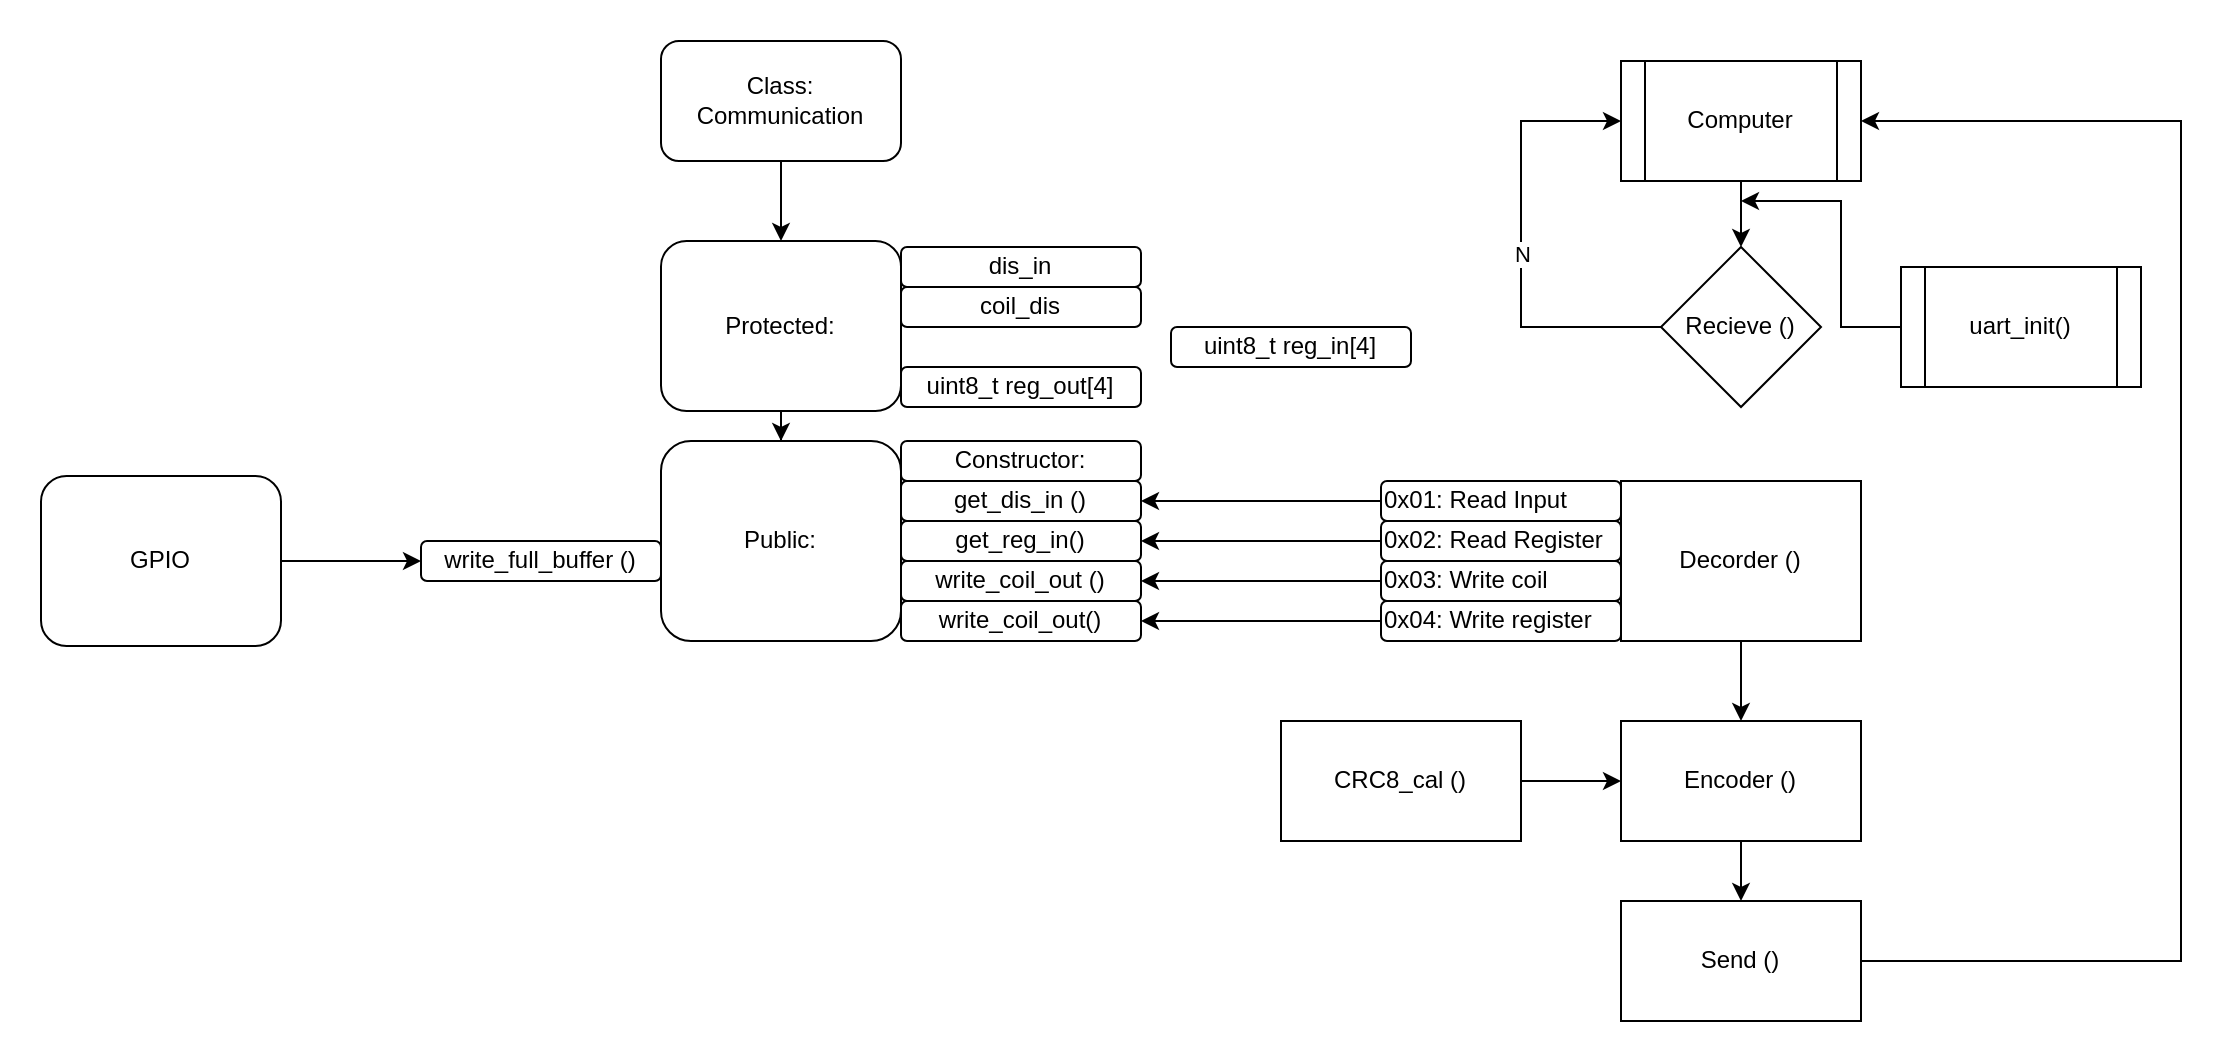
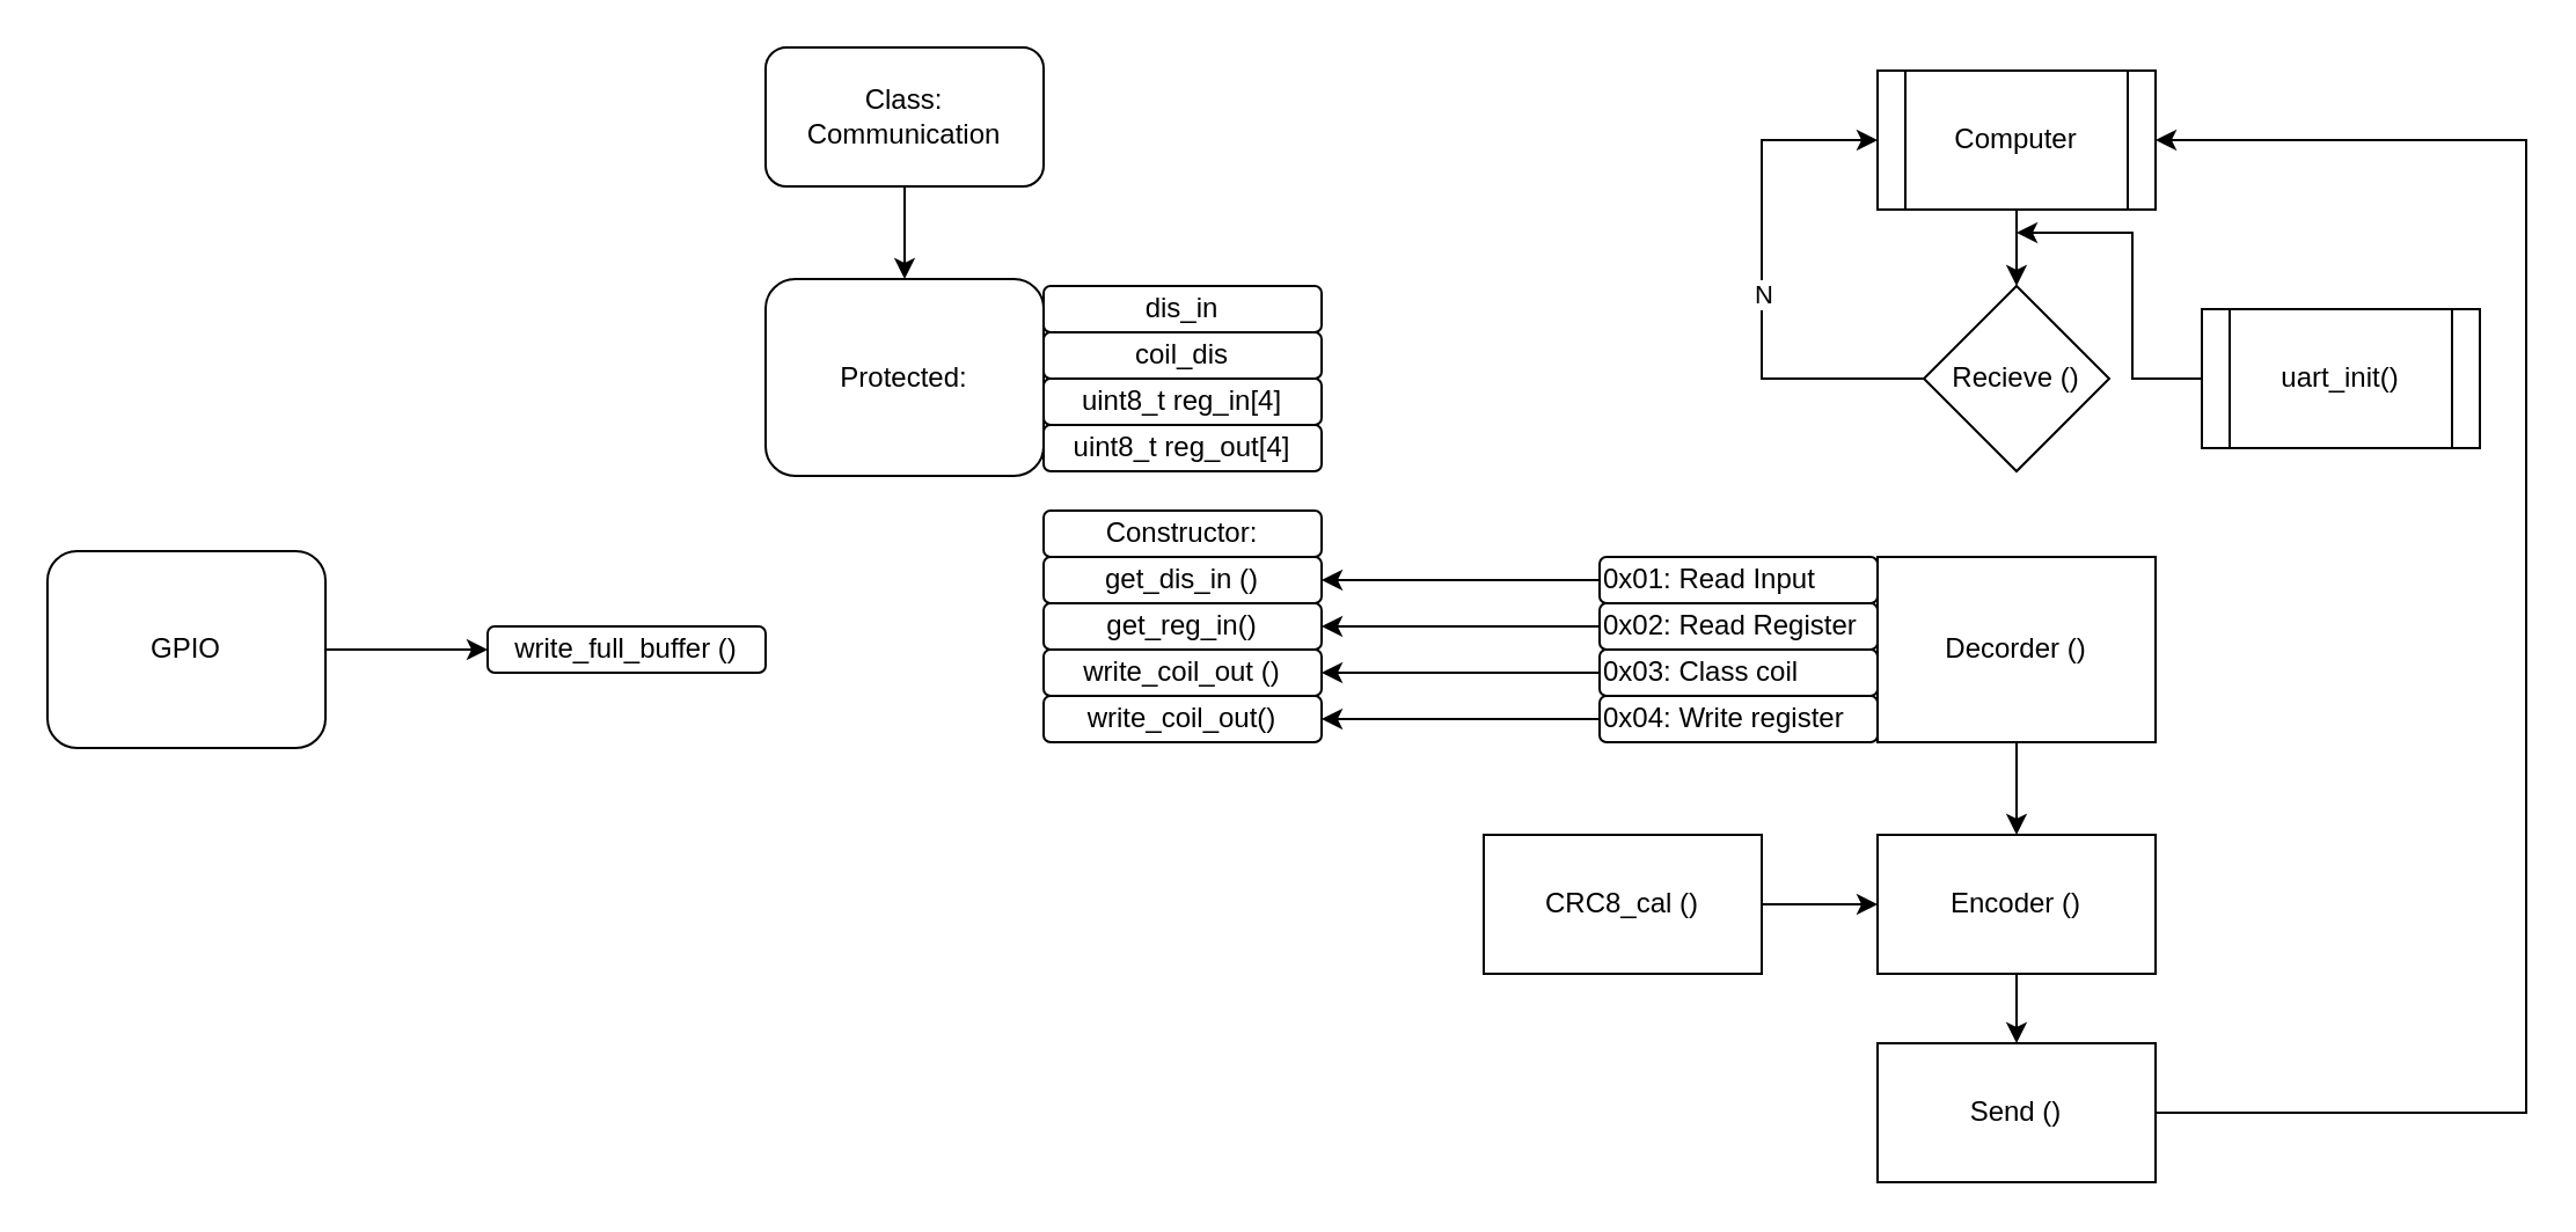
  <mxCell id="0" />
  <mxCell id="1" parent="0" />
  <mxCell id="2" value="" style="edgeStyle=orthogonalEdgeStyle;rounded=0;orthogonalLoop=1;jettySize=auto;html=1;" parent="1" source="3" target="5" edge="1"><mxGeometry relative="1" as="geometry" /></mxCell>
  <mxCell id="3" value="Class: Communication" style="rounded=1;whiteSpace=wrap;html=1;" parent="1" vertex="1"><mxGeometry x="330" y="20" width="120" height="60" as="geometry" /></mxCell>
- <mxCell id="4" value="" style="edgeStyle=orthogonalEdgeStyle;rounded=0;orthogonalLoop=1;jettySize=auto;html=1;" parent="1" source="5" target="6" edge="1"><mxGeometry relative="1" as="geometry" /></mxCell>
  <mxCell id="5" value="Protected:" style="whiteSpace=wrap;html=1;rounded=1;" parent="1" vertex="1"><mxGeometry x="330" y="120" width="120" height="85" as="geometry" /></mxCell>
- <mxCell id="6" value="Public:" style="whiteSpace=wrap;html=1;rounded=1;" parent="1" vertex="1"><mxGeometry x="330" y="220" width="120" height="100" as="geometry" /></mxCell>
  <mxCell id="7" value="dis_in" style="whiteSpace=wrap;html=1;rounded=1;align=center;" parent="1" vertex="1"><mxGeometry x="450" y="123" width="120" height="20" as="geometry" /></mxCell>
  <mxCell id="8" value="coil_dis" style="whiteSpace=wrap;html=1;rounded=1;" parent="1" vertex="1"><mxGeometry x="450" y="143" width="120" height="20" as="geometry" /></mxCell>
- <mxCell id="9" value="uint8_t reg_in[4]" style="whiteSpace=wrap;html=1;rounded=1;" parent="1" vertex="1"><mxGeometry x="585" y="163" width="120" height="20" as="geometry" /></mxCell>
+ <mxCell id="9" value="uint8_t reg_in[4]" style="whiteSpace=wrap;html=1;rounded=1;" parent="1" vertex="1"><mxGeometry x="450" y="163" width="120" height="20" as="geometry" /></mxCell>
  <mxCell id="10" value="uint8_t reg_out&lt;span style=&quot;background-color: initial;&quot;&gt;[4]&lt;/span&gt;" style="whiteSpace=wrap;html=1;rounded=1;" parent="1" vertex="1"><mxGeometry x="450" y="183" width="120" height="20" as="geometry" /></mxCell>
  <mxCell id="11" value="get_dis_in ()" style="whiteSpace=wrap;html=1;rounded=1;" parent="1" vertex="1"><mxGeometry x="450" y="240" width="120" height="20" as="geometry" /></mxCell>
  <mxCell id="12" value="write_coil_out ()" style="whiteSpace=wrap;html=1;rounded=1;" parent="1" vertex="1"><mxGeometry x="450" y="280" width="120" height="20" as="geometry" /></mxCell>
  <mxCell id="13" value="get_reg_in()" style="whiteSpace=wrap;html=1;rounded=1;" parent="1" vertex="1"><mxGeometry x="450" y="260" width="120" height="20" as="geometry" /></mxCell>
  <mxCell id="14" value="write_coil_out()" style="whiteSpace=wrap;html=1;rounded=1;" parent="1" vertex="1"><mxGeometry x="450" y="300" width="120" height="20" as="geometry" /></mxCell>
  <mxCell id="15" value="" style="edgeStyle=orthogonalEdgeStyle;rounded=0;orthogonalLoop=1;jettySize=auto;html=1;" parent="1" source="16" target="19" edge="1"><mxGeometry relative="1" as="geometry" /></mxCell>
  <mxCell id="16" value="Computer" style="shape=process;whiteSpace=wrap;html=1;backgroundOutline=1;" parent="1" vertex="1"><mxGeometry x="810" y="30" width="120" height="60" as="geometry" /></mxCell>
  <mxCell id="17" style="edgeStyle=orthogonalEdgeStyle;rounded=0;orthogonalLoop=1;jettySize=auto;html=1;exitX=0;exitY=0.5;exitDx=0;exitDy=0;entryX=0;entryY=0.5;entryDx=0;entryDy=0;" parent="1" source="19" target="16" edge="1"><mxGeometry relative="1" as="geometry"><Array as="points"><mxPoint x="760" y="163" /><mxPoint x="760" y="60" /></Array></mxGeometry></mxCell>
  <mxCell id="18" value="N" style="edgeLabel;html=1;align=center;verticalAlign=middle;resizable=0;points=[];" parent="17" vertex="1" connectable="0"><mxGeometry x="-0.038" relative="1" as="geometry"><mxPoint as="offset" /></mxGeometry></mxCell>
  <mxCell id="19" value="Recieve ()" style="rhombus;whiteSpace=wrap;html=1;" parent="1" vertex="1"><mxGeometry x="830" y="123" width="80" height="80" as="geometry" /></mxCell>
  <mxCell id="20" value="Decorder ()" style="whiteSpace=wrap;html=1;" parent="1" vertex="1"><mxGeometry x="810" y="240" width="120" height="80" as="geometry" /></mxCell>
  <mxCell id="21" style="edgeStyle=orthogonalEdgeStyle;rounded=0;orthogonalLoop=1;jettySize=auto;html=1;exitX=0;exitY=0.5;exitDx=0;exitDy=0;entryX=1;entryY=0.5;entryDx=0;entryDy=0;" parent="1" source="22" target="11" edge="1"><mxGeometry relative="1" as="geometry" /></mxCell>
  <mxCell id="22" value="0x01: Read Input" style="whiteSpace=wrap;html=1;rounded=1;align=left;" parent="1" vertex="1"><mxGeometry x="690" y="240" width="120" height="20" as="geometry" /></mxCell>
  <mxCell id="23" style="edgeStyle=orthogonalEdgeStyle;rounded=0;orthogonalLoop=1;jettySize=auto;html=1;exitX=0;exitY=0.5;exitDx=0;exitDy=0;entryX=1;entryY=0.5;entryDx=0;entryDy=0;" parent="1" source="24" target="13" edge="1"><mxGeometry relative="1" as="geometry" /></mxCell>
  <mxCell id="24" value="0x02: Read Register" style="whiteSpace=wrap;html=1;rounded=1;align=left;" parent="1" vertex="1"><mxGeometry x="690" y="260" width="120" height="20" as="geometry" /></mxCell>
  <mxCell id="25" value="" style="edgeStyle=orthogonalEdgeStyle;rounded=0;orthogonalLoop=1;jettySize=auto;html=1;" parent="1" source="27" target="29" edge="1"><mxGeometry relative="1" as="geometry" /></mxCell>
  <mxCell id="26" style="edgeStyle=orthogonalEdgeStyle;rounded=0;orthogonalLoop=1;jettySize=auto;html=1;exitX=0;exitY=0.5;exitDx=0;exitDy=0;entryX=1;entryY=0.5;entryDx=0;entryDy=0;" parent="1" source="27" target="12" edge="1"><mxGeometry relative="1" as="geometry" /></mxCell>
- <mxCell id="27" value="0x03: Write coil" style="whiteSpace=wrap;html=1;rounded=1;align=left;" parent="1" vertex="1"><mxGeometry x="690" y="280" width="120" height="20" as="geometry" /></mxCell>
+ <mxCell id="27" value="0x03: Class coil" style="whiteSpace=wrap;html=1;rounded=1;align=left;" parent="1" vertex="1"><mxGeometry x="690" y="280" width="120" height="20" as="geometry" /></mxCell>
  <mxCell id="28" style="edgeStyle=orthogonalEdgeStyle;rounded=0;orthogonalLoop=1;jettySize=auto;html=1;exitX=0;exitY=0.5;exitDx=0;exitDy=0;entryX=1;entryY=0.5;entryDx=0;entryDy=0;" parent="1" source="29" target="14" edge="1"><mxGeometry relative="1" as="geometry" /></mxCell>
  <mxCell id="29" value="0x04: Write register" style="whiteSpace=wrap;html=1;rounded=1;align=left;" parent="1" vertex="1"><mxGeometry x="690" y="300" width="120" height="20" as="geometry" /></mxCell>
  <mxCell id="30" value="" style="edgeStyle=orthogonalEdgeStyle;rounded=0;orthogonalLoop=1;jettySize=auto;html=1;" parent="1" source="31" target="33" edge="1"><mxGeometry relative="1" as="geometry" /></mxCell>
  <mxCell id="31" value="Encoder ()" style="whiteSpace=wrap;html=1;" parent="1" vertex="1"><mxGeometry x="810" y="360" width="120" height="60" as="geometry" /></mxCell>
  <mxCell id="32" style="edgeStyle=orthogonalEdgeStyle;rounded=0;orthogonalLoop=1;jettySize=auto;html=1;exitX=1;exitY=0.5;exitDx=0;exitDy=0;entryX=1;entryY=0.5;entryDx=0;entryDy=0;" parent="1" source="33" target="16" edge="1"><mxGeometry relative="1" as="geometry"><Array as="points"><mxPoint x="1090" y="480" /><mxPoint x="1090" y="60" /></Array></mxGeometry></mxCell>
  <mxCell id="33" value="Send ()" style="whiteSpace=wrap;html=1;" parent="1" vertex="1"><mxGeometry x="810" y="450" width="120" height="60" as="geometry" /></mxCell>
  <mxCell id="34" value="write_full_buffer ()" style="whiteSpace=wrap;html=1;rounded=1;" parent="1" vertex="1"><mxGeometry x="210" y="270" width="120" height="20" as="geometry" /></mxCell>
  <mxCell id="35" style="edgeStyle=orthogonalEdgeStyle;rounded=0;orthogonalLoop=1;jettySize=auto;html=1;exitX=1;exitY=0.5;exitDx=0;exitDy=0;entryX=0;entryY=0.5;entryDx=0;entryDy=0;" parent="1" source="36" target="34" edge="1"><mxGeometry relative="1" as="geometry" /></mxCell>
  <mxCell id="36" value="GPIO" style="whiteSpace=wrap;html=1;rounded=1;" parent="1" vertex="1"><mxGeometry x="20" y="237.5" width="120" height="85" as="geometry" /></mxCell>
  <mxCell id="37" value="Constructor:" style="whiteSpace=wrap;html=1;rounded=1;" parent="1" vertex="1"><mxGeometry x="450" y="220" width="120" height="20" as="geometry" /></mxCell>
  <mxCell id="38" style="edgeStyle=orthogonalEdgeStyle;rounded=0;orthogonalLoop=1;jettySize=auto;html=1;exitX=0;exitY=0.5;exitDx=0;exitDy=0;" parent="1" source="39" edge="1"><mxGeometry relative="1" as="geometry"><mxPoint x="870" y="100" as="targetPoint" /><Array as="points"><mxPoint x="920" y="163" /><mxPoint x="920" y="100" /></Array></mxGeometry></mxCell>
  <mxCell id="39" value="uart_init()" style="shape=process;whiteSpace=wrap;html=1;backgroundOutline=1;" parent="1" vertex="1"><mxGeometry x="950" y="133" width="120" height="60" as="geometry" /></mxCell>
  <mxCell id="40" style="edgeStyle=orthogonalEdgeStyle;rounded=0;orthogonalLoop=1;jettySize=auto;html=1;exitX=1;exitY=0.5;exitDx=0;exitDy=0;entryX=0;entryY=0.5;entryDx=0;entryDy=0;" parent="1" source="41" target="31" edge="1"><mxGeometry relative="1" as="geometry" /></mxCell>
  <mxCell id="41" value="CRC8_cal ()" style="whiteSpace=wrap;html=1;" parent="1" vertex="1"><mxGeometry x="640" y="360" width="120" height="60" as="geometry" /></mxCell>
  <mxCell id="42" style="edgeStyle=orthogonalEdgeStyle;rounded=0;orthogonalLoop=1;jettySize=auto;html=1;exitX=0.5;exitY=1;exitDx=0;exitDy=0;entryX=0.5;entryY=0;entryDx=0;entryDy=0;" parent="1" source="20" target="31" edge="1"><mxGeometry relative="1" as="geometry"><mxPoint x="870" y="430" as="sourcePoint" /></mxGeometry></mxCell>
